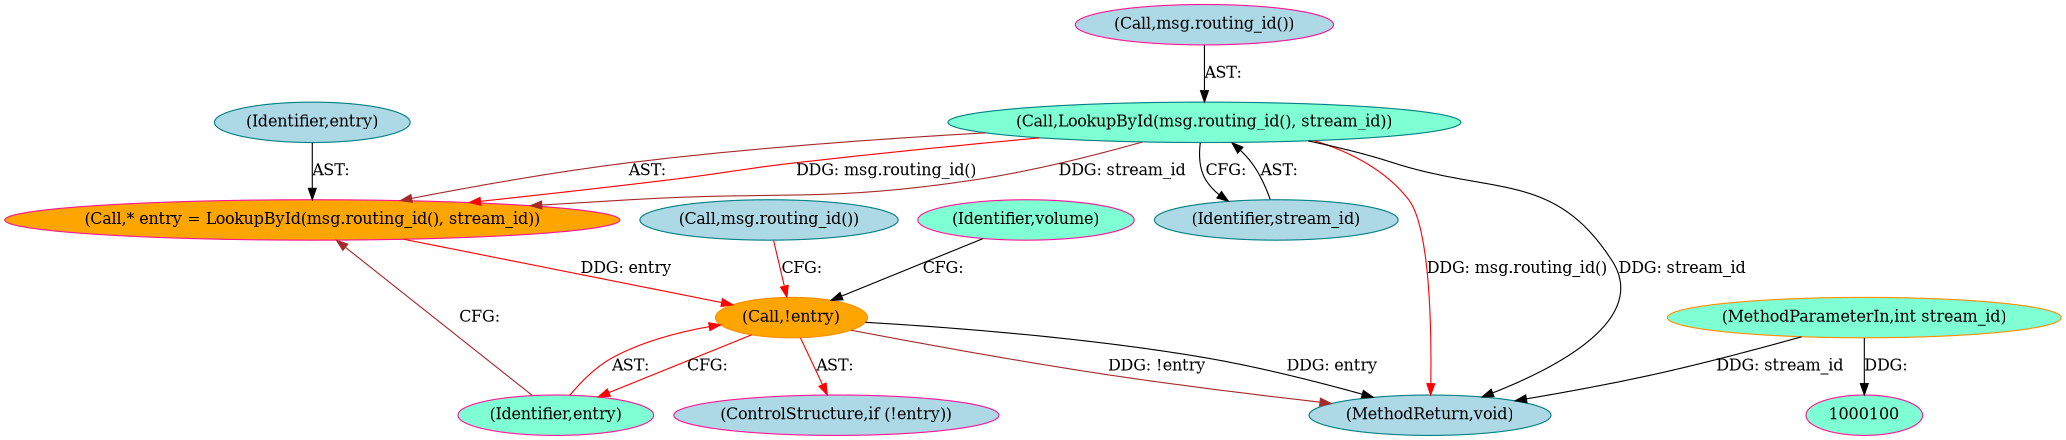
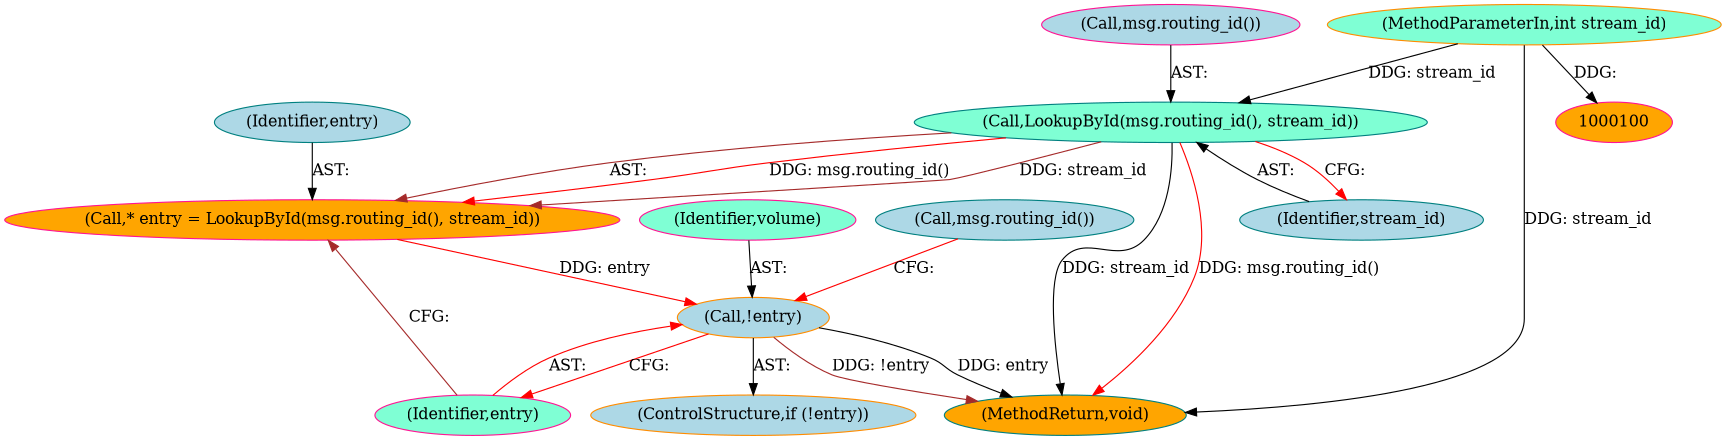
  digraph {
    node [color=deeppink fillcolor=lightblue style=filled]
    edge [color=black]
    n1 [fillcolor=orange label="(Call,* entry = LookupById(msg.routing_id(), stream_id))"]
-   n2 [color=darkorange fillcolor=orange label="(Call,!entry)"]
+   n2 [color=darkorange label="(Call,!entry)"]
    n3 [color=teal fillcolor=aquamarine label="(Call,LookupById(msg.routing_id(), stream_id))"]
-   n4 [color=teal label="(MethodReturn,void)"]
+   n4 [color=teal fillcolor=orange label="(MethodReturn,void)"]
    n5 [color=teal label="(Identifier,stream_id)"]
    n6 [fillcolor=aquamarine label="(Identifier,entry)"]
-   n7 [label="(ControlStructure,if (!entry))"]
+   n7 [color=darkorange label="(ControlStructure,if (!entry))"]
    n8 [color=darkorange fillcolor=aquamarine label="(MethodParameterIn,int stream_id)"]
-   1000100 [fillcolor=aquamarine]
+   1000100 [fillcolor=orange]
    n10 [color=teal label="(Call,msg.routing_id())"]
    n11 [label="(Call,msg.routing_id())"]
    n12 [fillcolor=aquamarine label="(Identifier,volume)"]
    n13 [color=teal label="(Identifier,entry)"]
    n1 -> n2 [color=red label="DDG: entry"]
    n2 -> n4 [color=brown label="DDG: !entry"]
    n2 -> n4 [label="DDG: entry"]
    n2 -> n6 [color=red label="CFG: "]
-   n2 -> n7 [color=red label="AST: "]
+   n2 -> n7 [label="AST: "]
    n3 -> n1 [color=brown label="AST: "]
    n3 -> n1 [color=red label="DDG: msg.routing_id()"]
    n3 -> n1 [color=brown label="DDG: stream_id"]
    n3 -> n4 [color=red label="DDG: msg.routing_id()"]
    n3 -> n4 [label="DDG: stream_id"]
-   n3 -> n5 [label="CFG: "]
+   n3 -> n5 [color=red label="CFG: "]
    n5 -> n3 [label="AST: "]
    n6 -> n1 [color=brown label="CFG: "]
    n6 -> n2 [color=red label="AST: "]
+   n8 -> n3 [label="DDG: stream_id"]
    n8 -> n4 [label="DDG: stream_id"]
    n8 -> 1000100 [label="DDG: "]
    n10 -> n2 [color=red label="CFG: "]
    n11 -> n3 [label="AST: "]
-   n12 -> n2 [label="CFG: "]
+   n12 -> n2 [label="AST: "]
    n13 -> n1 [label="AST: "]
  }
